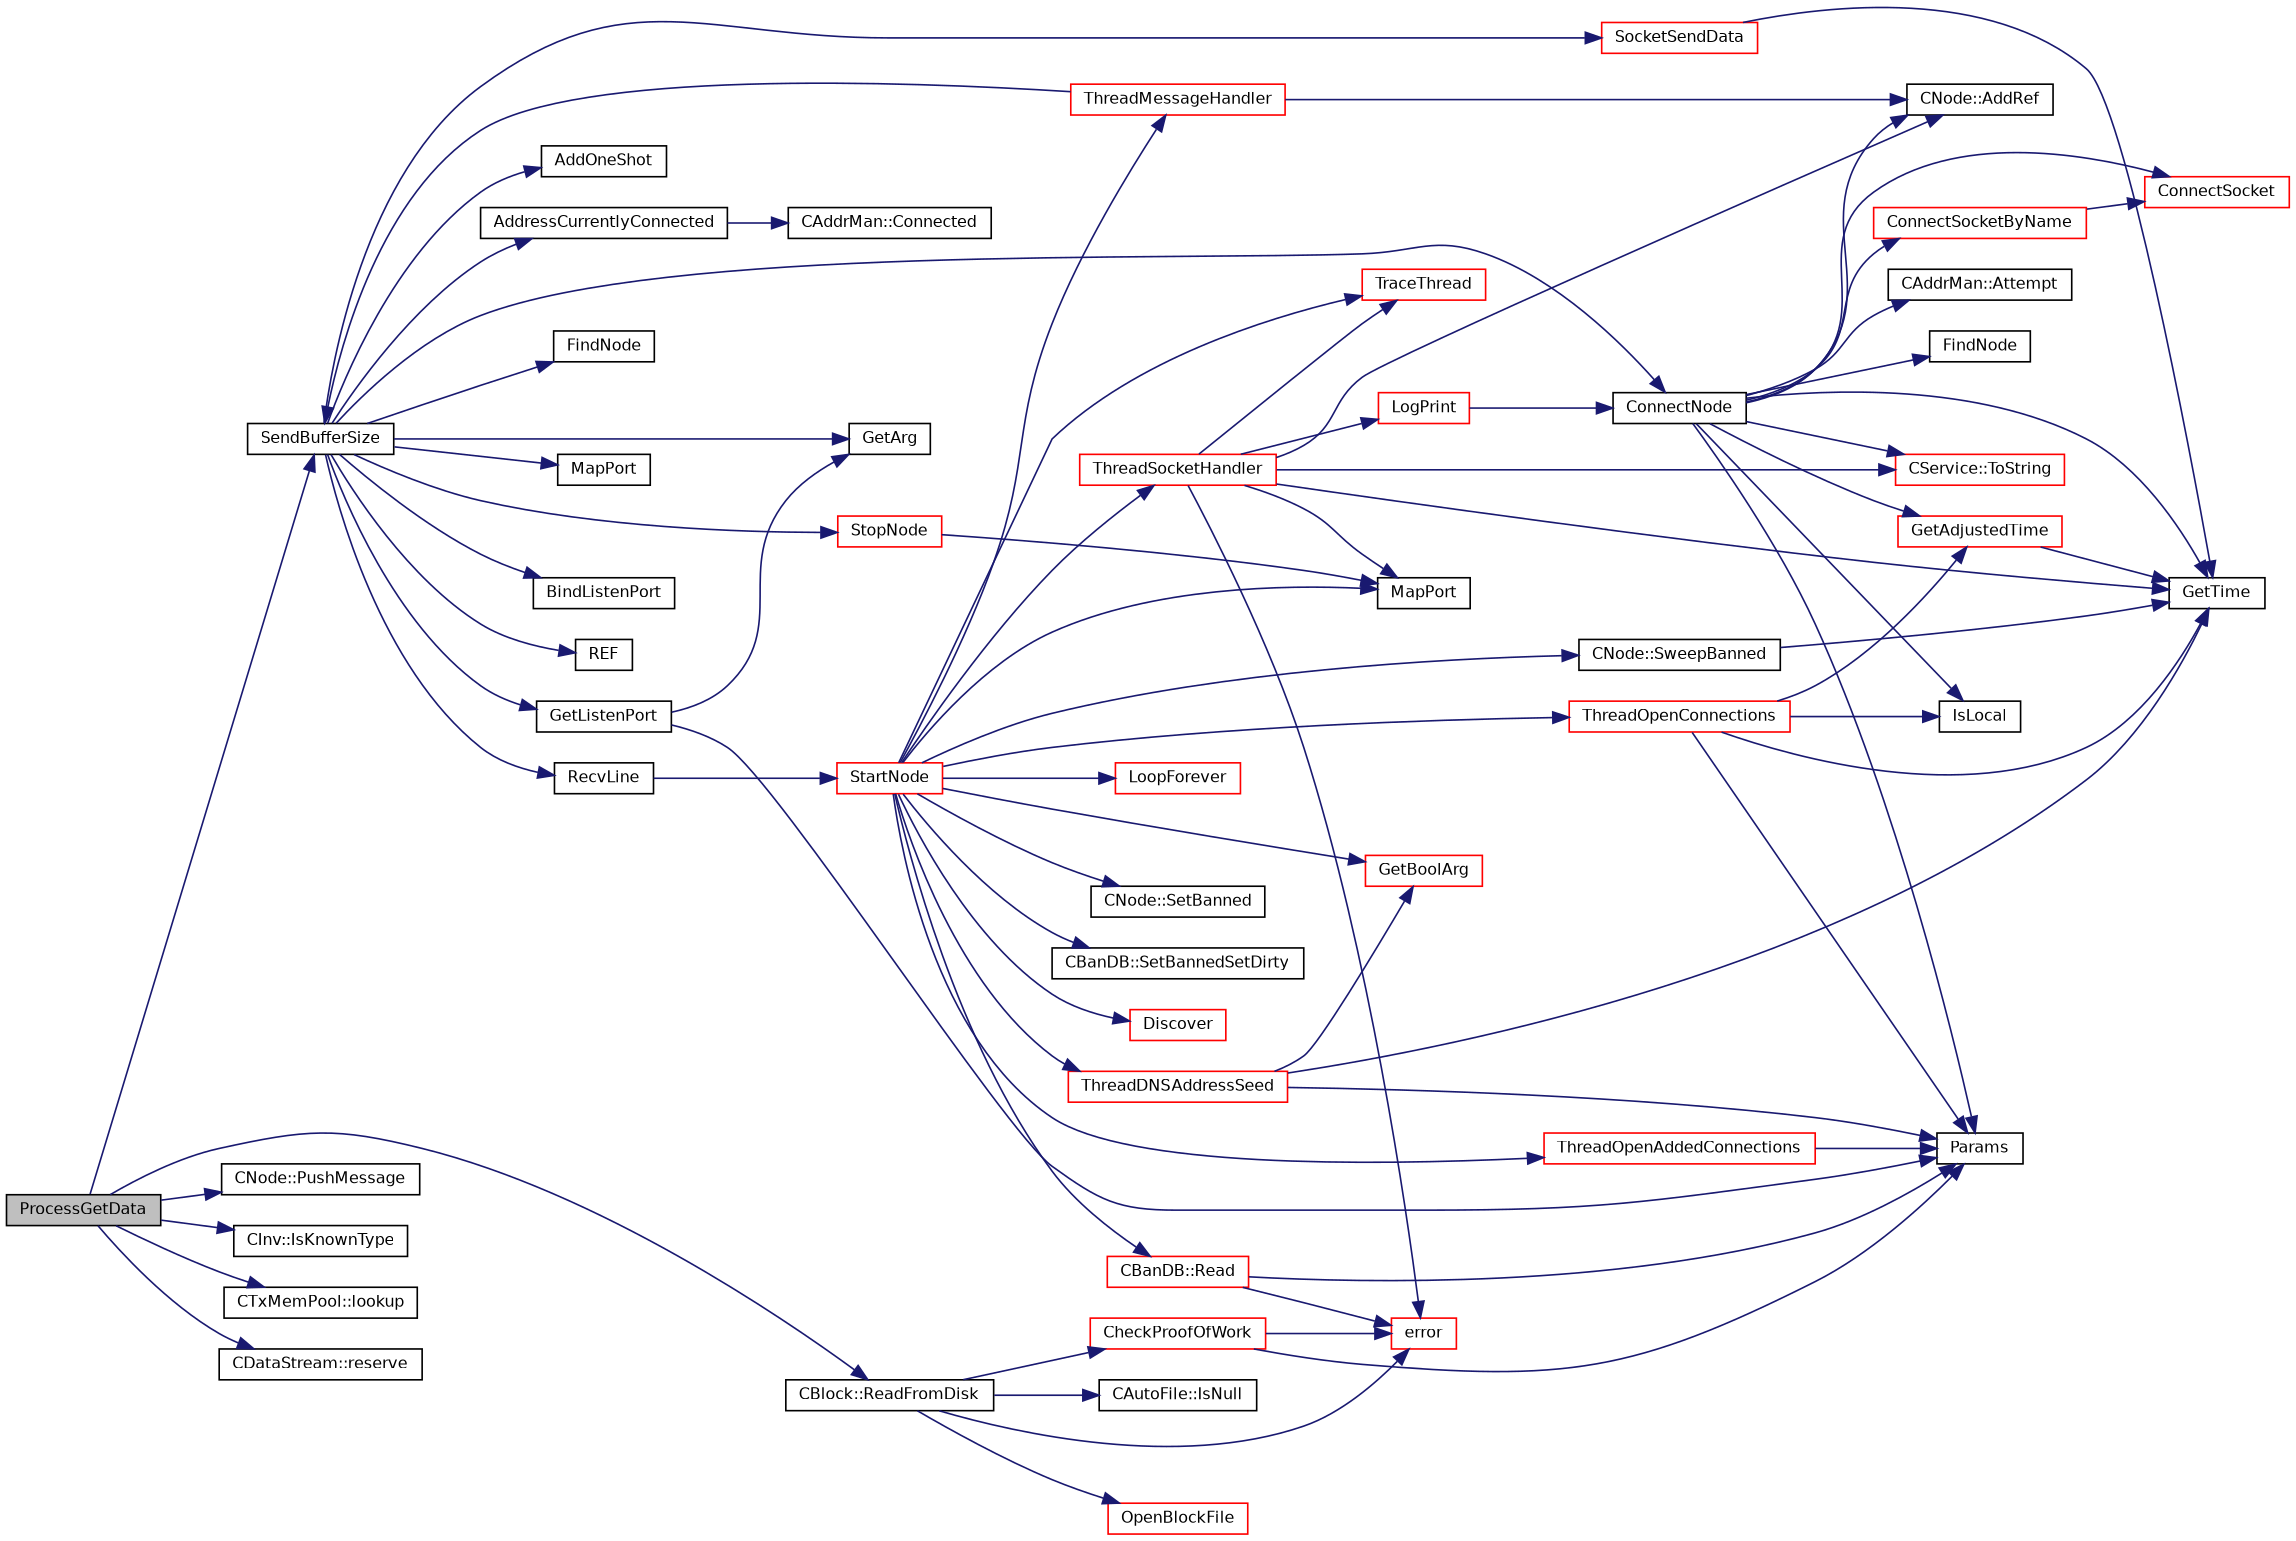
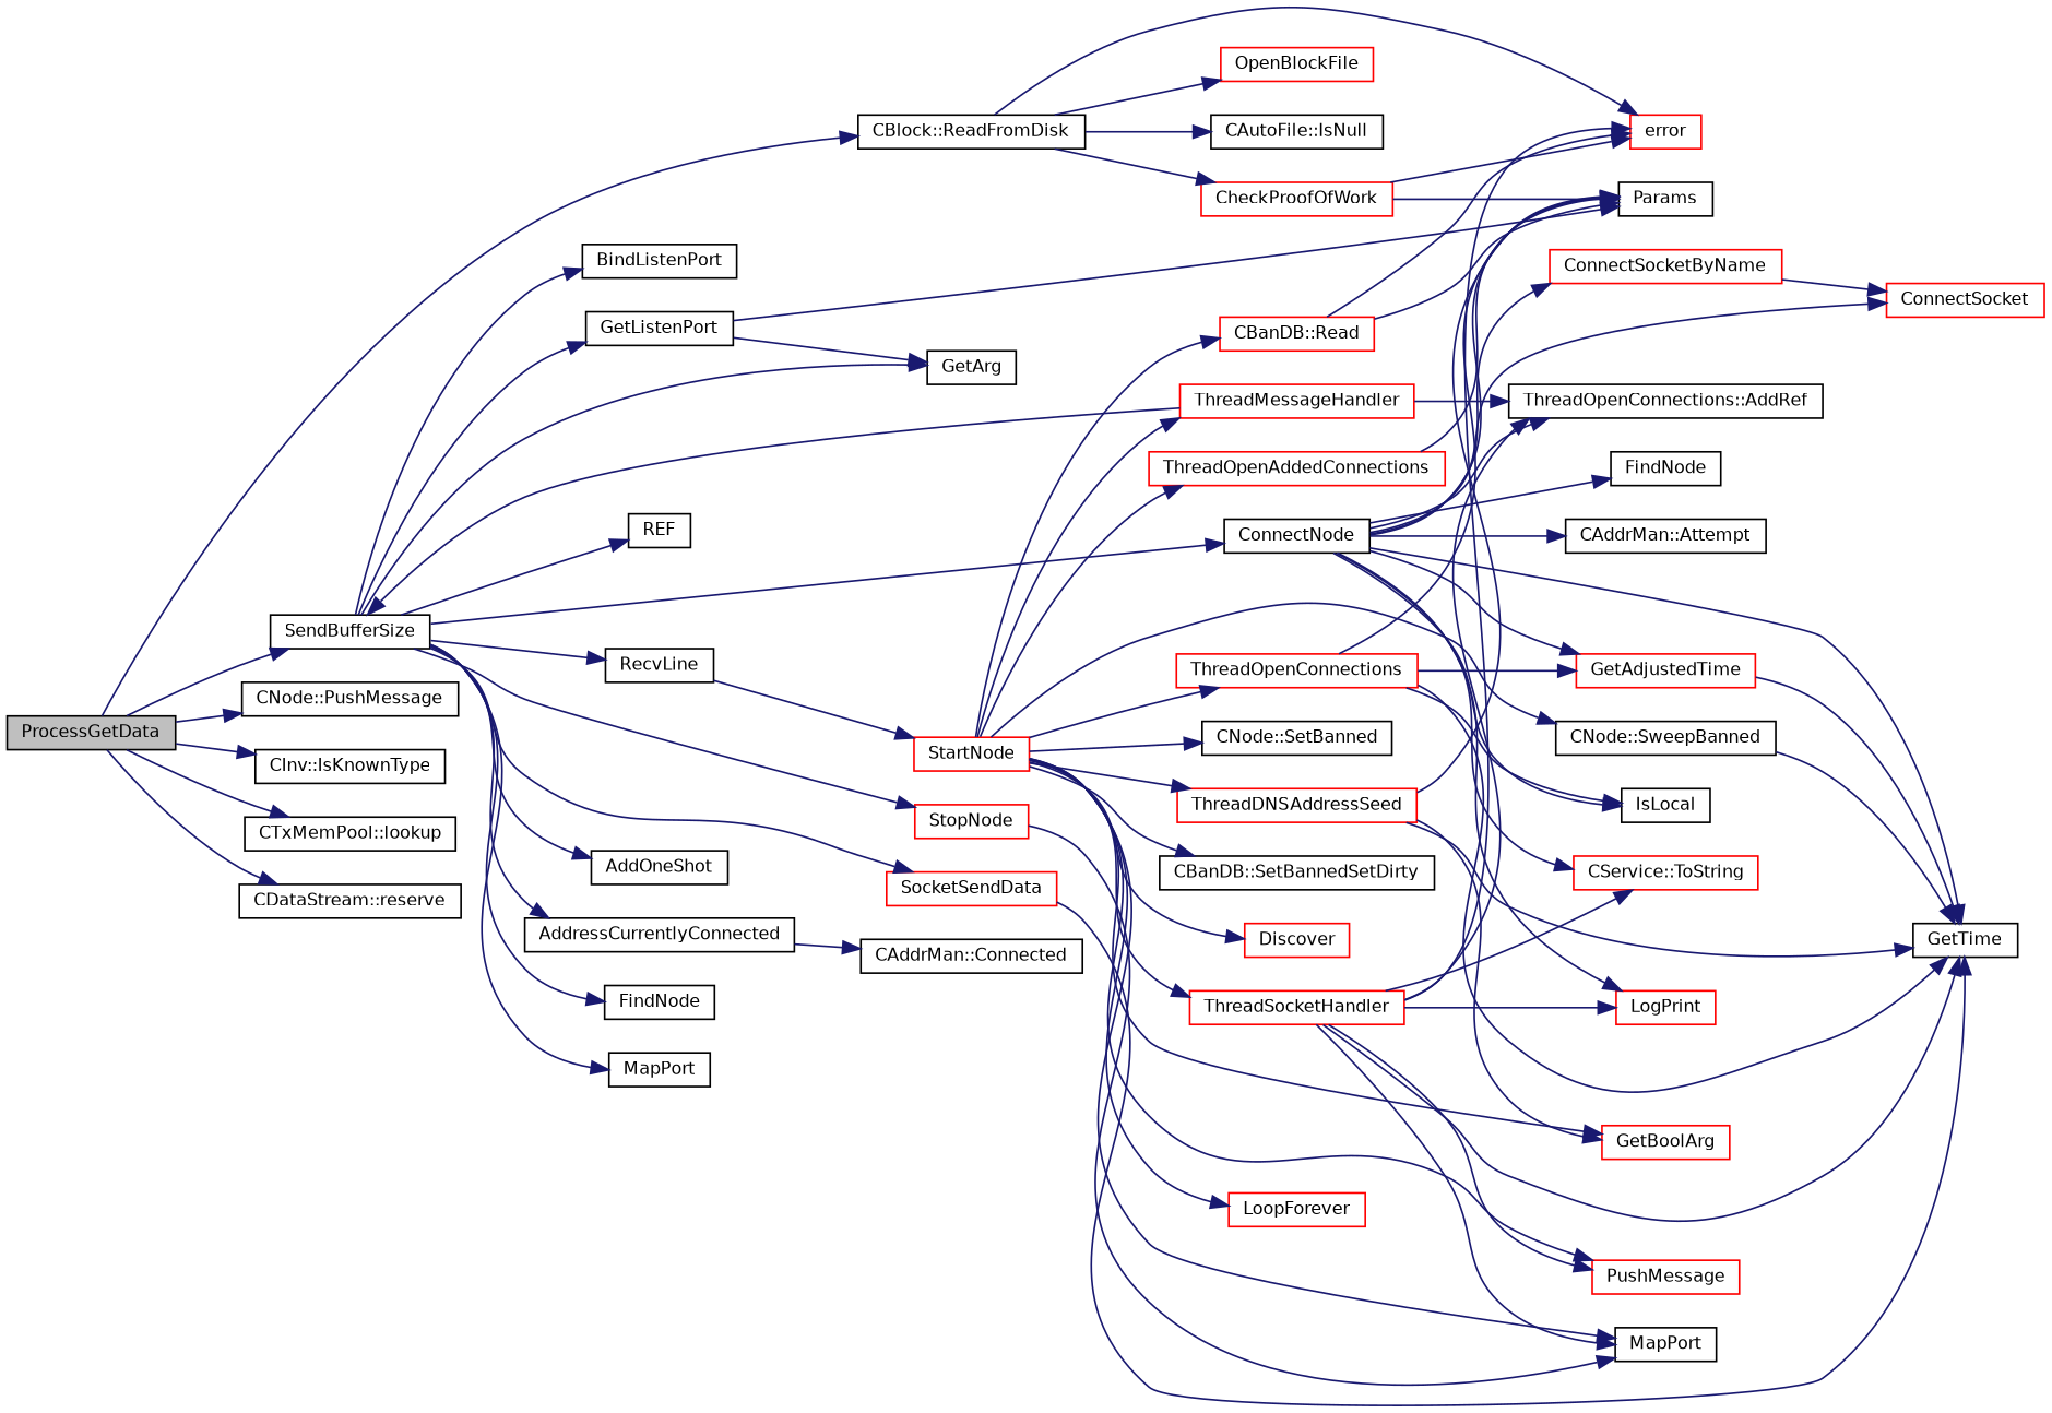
  digraph {
    rankdir=LR
    node [color=black fillcolor=white fontname=Helvetica fontsize=10 shape=record style=filled]
    edge [color=midnightblue fontname=Helvetica fontsize=10 labelfontname=Helvetica labelfontsize=10 style=solid]
    n1 [fillcolor=grey75 fontcolor=black height=0.2 label=ProcessGetData width=0.4]
    n2 [height=0.2 label=SendBufferSize width=0.4]
    n3 [height=0.2 label="CBlock::ReadFromDisk" width=0.4]
    n4 [height=0.2 label="CNode::PushMessage" width=0.4]
    n5 [height=0.2 label="CInv::IsKnownType" width=0.4]
    n6 [height=0.2 label="CTxMemPool::lookup" width=0.4]
    n7 [height=0.2 label="CDataStream::reserve" width=0.4]
    n8 [height=0.2 label=GetArg width=0.4]
    n9 [height=0.2 label=AddOneShot width=0.4]
    n10 [height=0.2 label=RecvLine width=0.4]
    n11 [height=0.2 label=AddressCurrentlyConnected width=0.4]
    n12 [height=0.2 label=FindNode width=0.4]
    n13 [height=0.2 label=ConnectNode width=0.4]
    n14 [height=0.2 label=MapPort width=0.4]
    n15 [height=0.2 label=GetListenPort width=0.4]
    n16 [height=0.2 label=BindListenPort width=0.4]
    n17 [height=0.2 label=REF width=0.4]
    n18 [color=red height=0.2 label=StopNode width=0.4]
    n19 [color=red height=0.2 label=SocketSendData width=0.4]
    n20 [color=red height=0.2 label=error width=0.4]
    n21 [color=red height=0.2 label=OpenBlockFile width=0.4]
    n22 [height=0.2 label="CAutoFile::IsNull" width=0.4]
    n23 [color=red height=0.2 label=CheckProofOfWork width=0.4]
    n24 [color=red height=0.2 label=StartNode width=0.4]
    n25 [height=0.2 label="CAddrMan::Connected" width=0.4]
    n26 [height=0.2 label=IsLocal width=0.4]
    n27 [height=0.2 label=FindNode width=0.4]
-   n28 [height=0.2 label="CNode::AddRef" width=0.4]
+   n28 [height=0.2 label="ThreadOpenConnections::AddRef" width=0.4]
    n29 [color=red height=0.2 label=LogPrint width=0.4]
    n30 [color=red height=0.2 label="CService::ToString" width=0.4]
    n31 [color=red height=0.2 label=GetAdjustedTime width=0.4]
    n32 [height=0.2 label=GetTime width=0.4]
    n33 [color=red height=0.2 label=ConnectSocketByName width=0.4]
    n34 [color=red height=0.2 label=ConnectSocket width=0.4]
    n35 [height=0.2 label=Params width=0.4]
    n36 [height=0.2 label="CAddrMan::Attempt" width=0.4]
    n37 [color=red height=0.2 label="CBanDB::Read" width=0.4]
    n38 [height=0.2 label="CNode::SetBanned" width=0.4]
    n39 [height=0.2 label="CBanDB::SetBannedSetDirty" width=0.4]
    n40 [height=0.2 label="CNode::SweepBanned" width=0.4]
    n41 [color=red height=0.2 label=Discover width=0.4]
    n42 [color=red height=0.2 label=GetBoolArg width=0.4]
-   n43 [color=red height=0.2 label=TraceThread width=0.4]
+   n43 [color=red height=0.2 label=PushMessage width=0.4]
    n44 [color=red height=0.2 label=ThreadDNSAddressSeed width=0.4]
    n45 [height=0.2 label=MapPort width=0.4]
    n46 [color=red height=0.2 label=ThreadSocketHandler width=0.4]
    n47 [color=red height=0.2 label=ThreadOpenAddedConnections width=0.4]
    n48 [color=red height=0.2 label=ThreadOpenConnections width=0.4]
    n49 [color=red height=0.2 label=ThreadMessageHandler width=0.4]
    n50 [color=red height=0.2 label=LoopForever width=0.4]
    n1 -> n2
    n1 -> n3
    n1 -> n4
    n1 -> n5
    n1 -> n6
    n1 -> n7
    n2 -> n8
    n2 -> n9
    n2 -> n10
    n2 -> n11
    n2 -> n12
    n2 -> n13
    n2 -> n14
    n2 -> n15
    n2 -> n16
    n2 -> n17
    n2 -> n18
    n2 -> n19
    n3 -> n20
    n3 -> n21
    n3 -> n22
    n3 -> n23
    n10 -> n24
    n11 -> n25
    n13 -> n26
    n13 -> n27
    n13 -> n28
-   n29 -> n13
+   n13 -> n29
    n13 -> n30
    n13 -> n31
    n13 -> n32
    n13 -> n33
    n13 -> n34
    n13 -> n35
    n13 -> n36
    n15 -> n8
    n15 -> n35
    n18 -> n45
    n19 -> n32
    n23 -> n20
    n23 -> n35
    n24 -> n37
    n24 -> n38
    n24 -> n39
    n24 -> n40
    n24 -> n41
    n24 -> n42
    n24 -> n43
    n24 -> n44
    n24 -> n45
    n24 -> n46
    n24 -> n47
    n24 -> n48
    n24 -> n49
    n24 -> n50
    n31 -> n32
    n33 -> n34
    n37 -> n20
    n37 -> n35
    n40 -> n32
    n44 -> n32
    n44 -> n35
    n44 -> n42
    n46 -> n20
    n46 -> n28
    n46 -> n29
    n46 -> n30
    n46 -> n32
    n46 -> n43
    n46 -> n45
    n47 -> n35
    n48 -> n26
    n48 -> n31
    n48 -> n32
    n48 -> n35
    n49 -> n2
    n49 -> n28
  }
